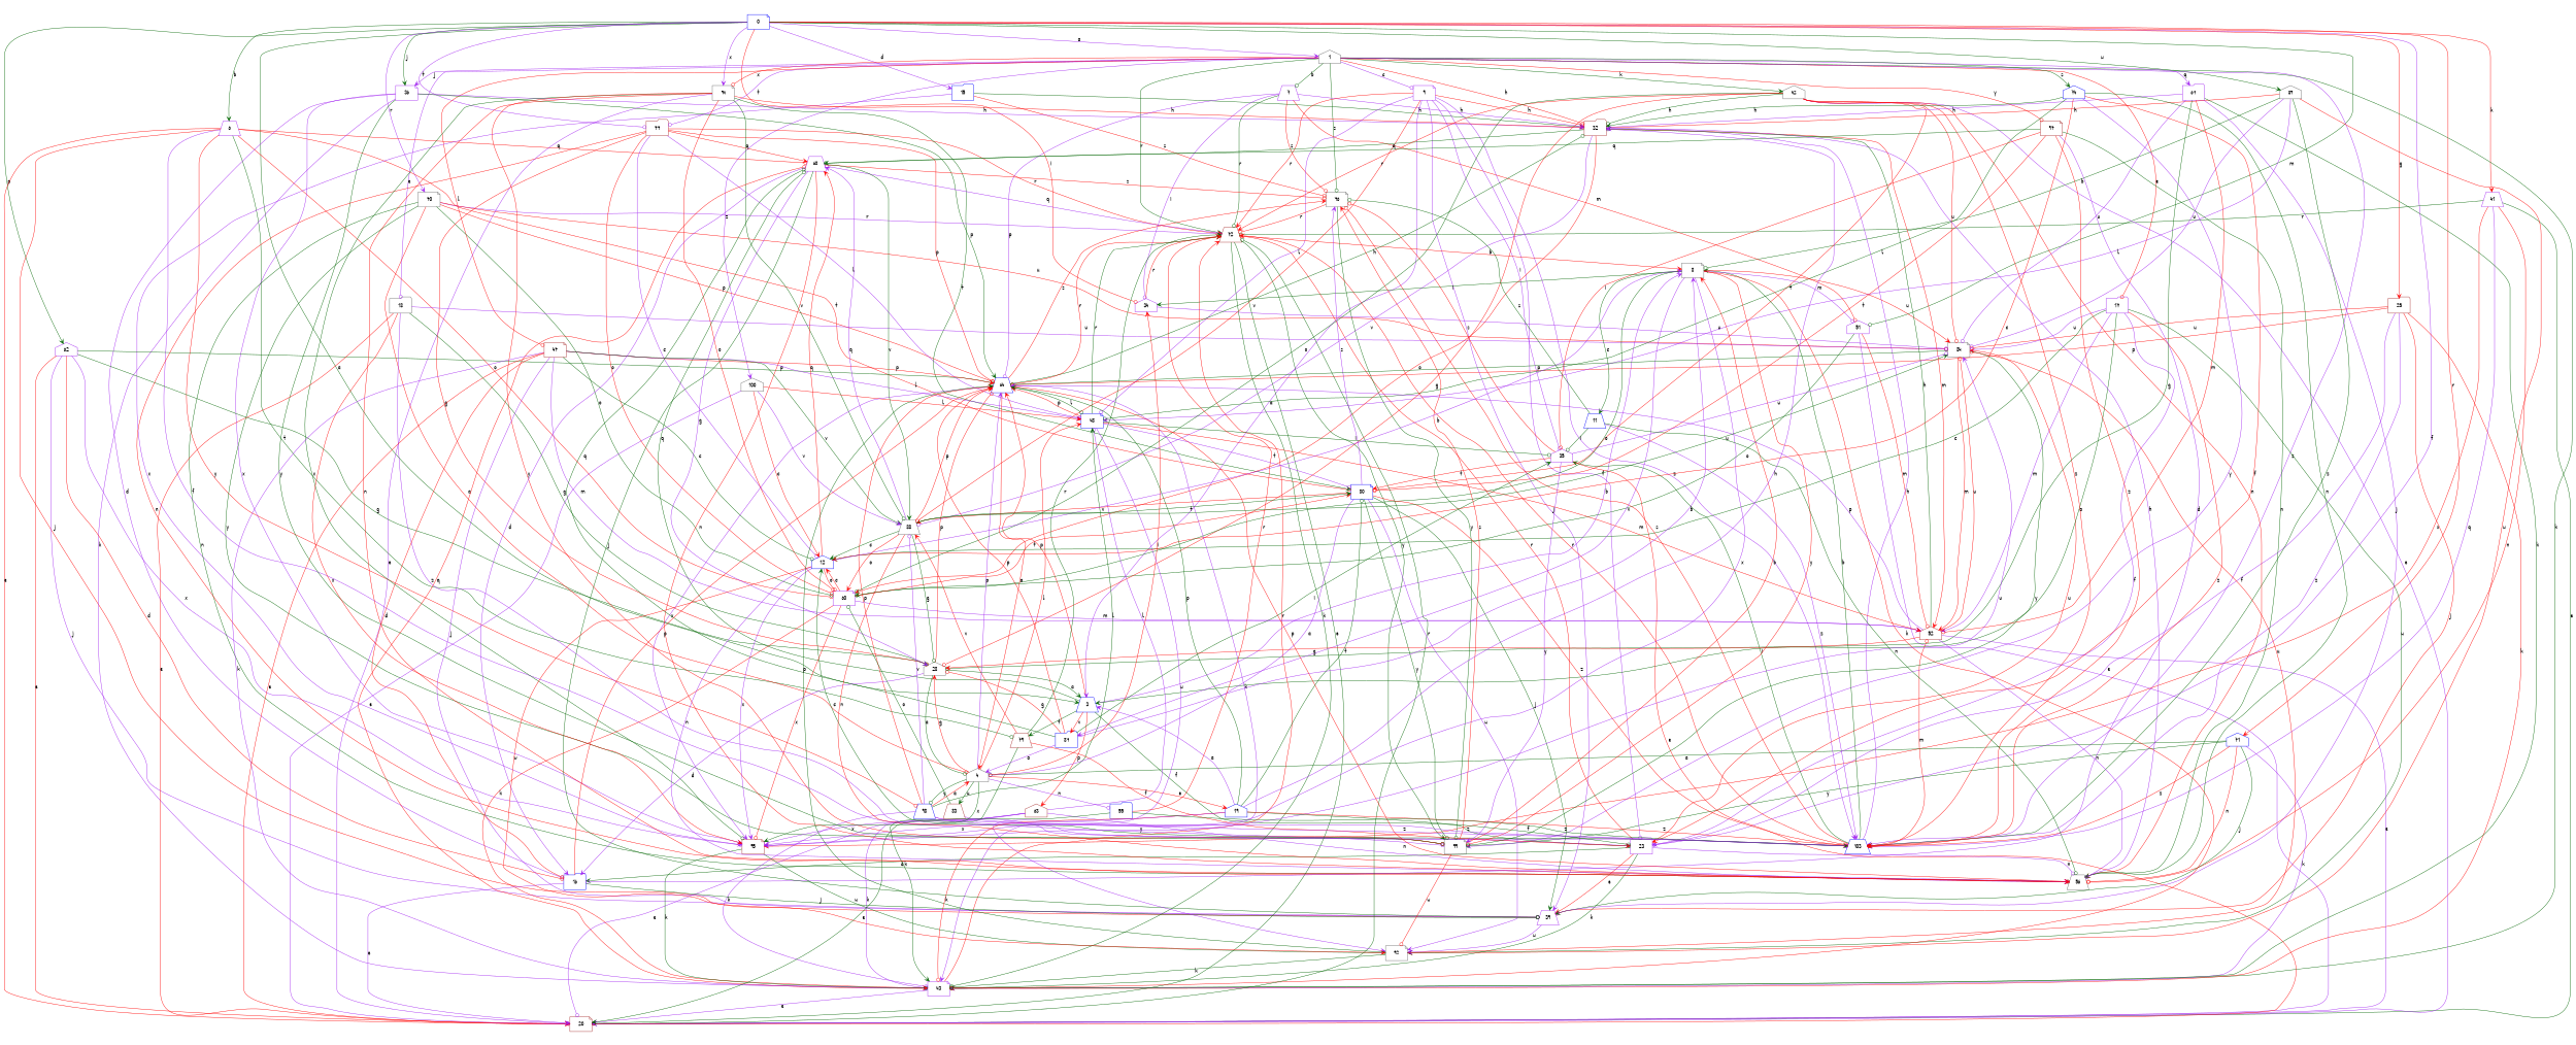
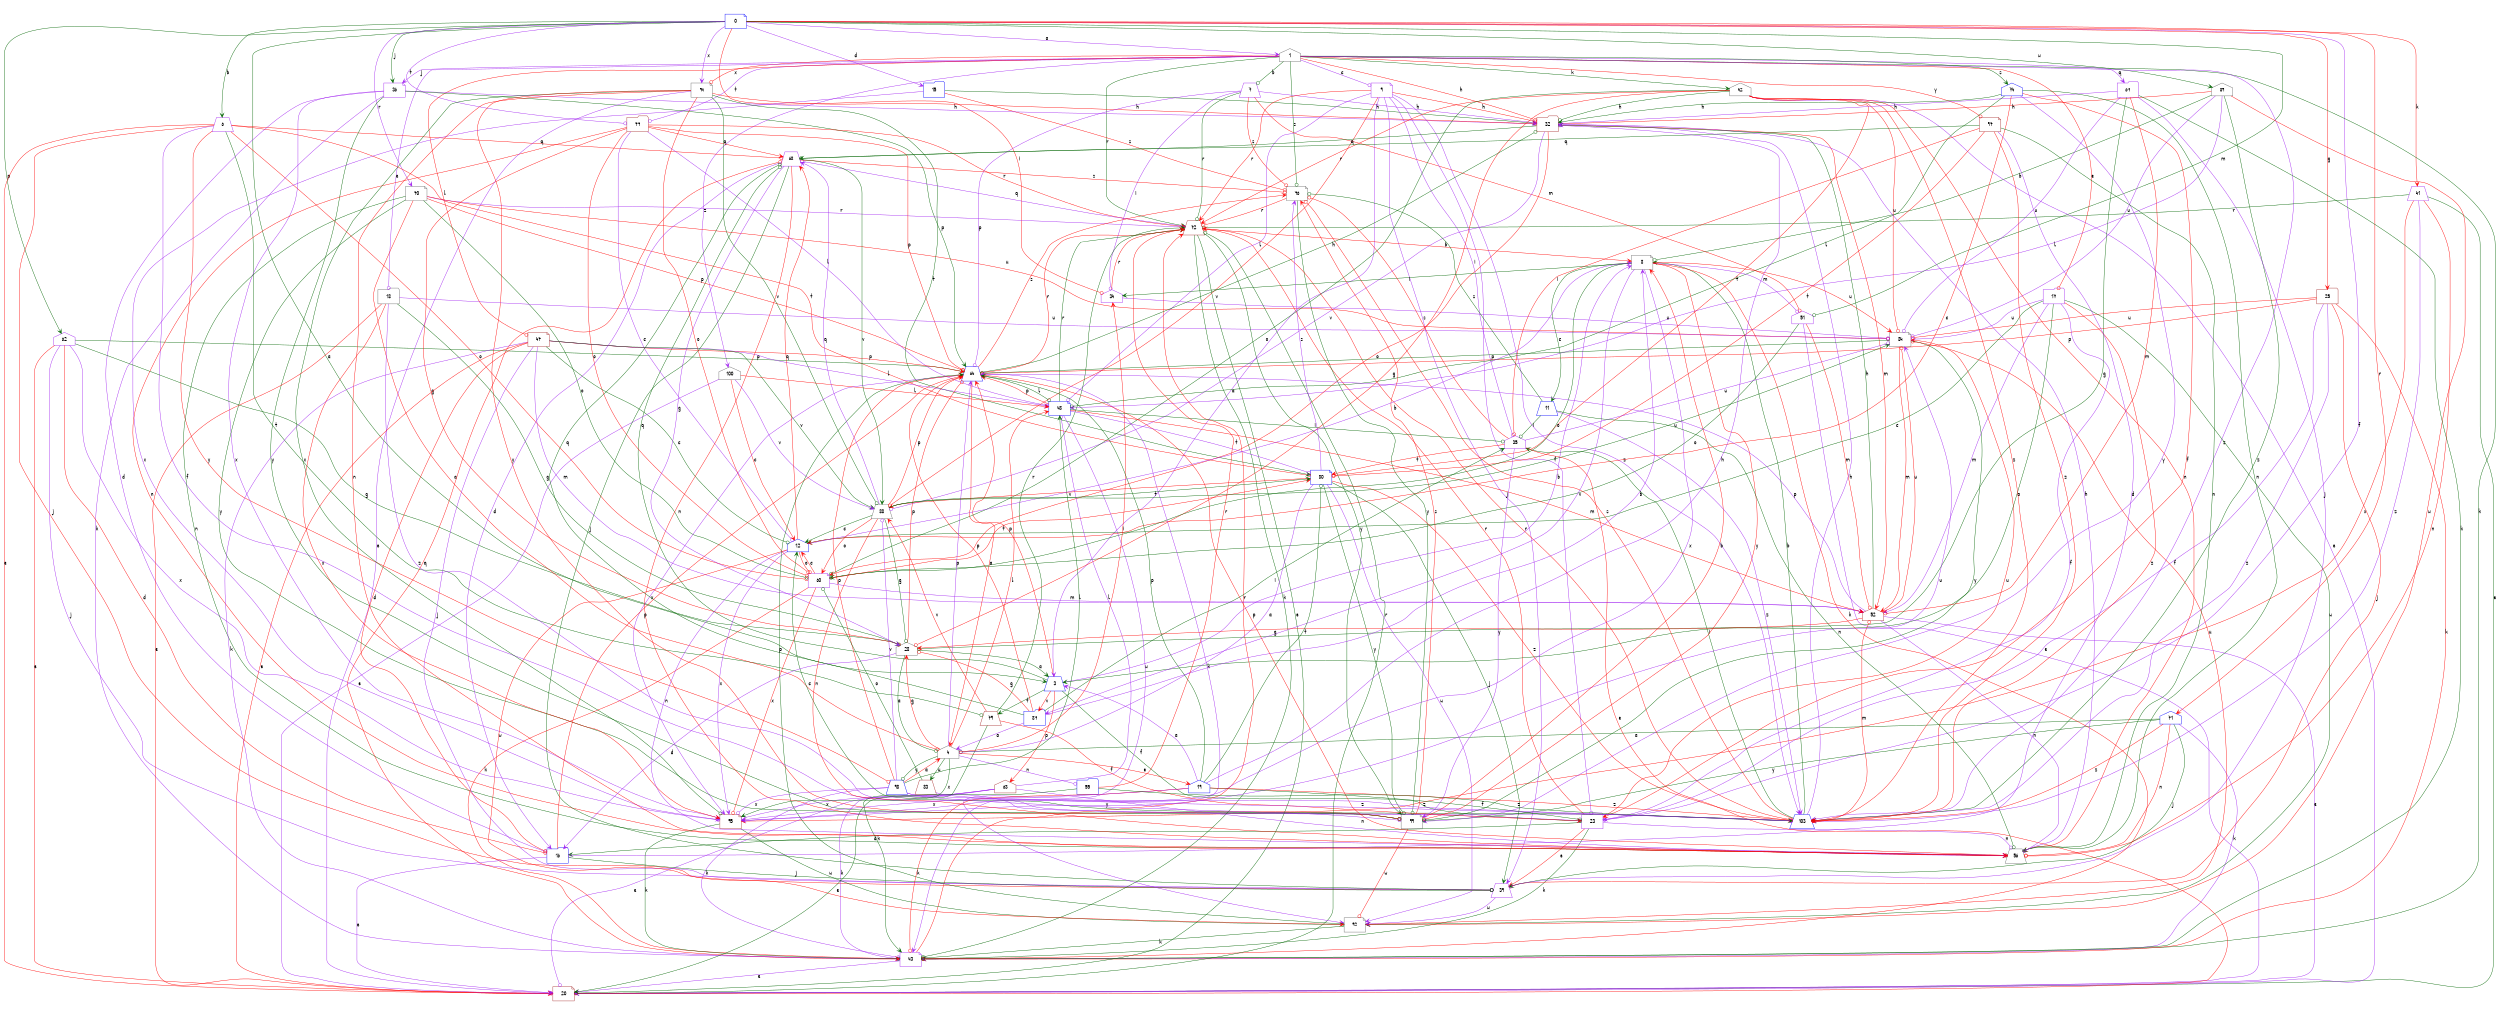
  strict digraph {
    fontname="Patrick Hand"
    node [color=blue fontname="Patrick Hand" shape=note]
    edge [arrowhead=vee color=red fontname="Patrick Hand"]
    0
    1 [color=gray40 shape=house]
    3 [shape=trapezium]
    6 [color=purple shape=trapezium]
    15 [shape=folder]
    23 [color=purple shape=folder]
    25 [color=brown shape=folder]
    34 [color=purple shape=house]
    36 [color=purple]
    41 [color=purple shape=trapezium]
    51 [color=purple shape=house]
    62 [color=purple shape=house]
    70 [color=gray40]
    71 [shape=house]
    77 [color=brown shape=folder]
    89 [color=gray40 shape=house]
    94 [color=gray40]
    7 [color=purple shape=trapezium]
    9 [color=purple]
    17 [color=purple shape=folder]
    18 [color=gray40 shape=folder]
    32 [color=brown shape=folder]
    42 [color=gray40 shape=house]
    43 [color=purple]
    47 [color=brown]
    67 [color=purple shape=folder]
    72 [color=brown shape=trapezium]
    74 [shape=house]
    76 [color=gray40]
    97 [color=brown]
    100 [color=gray40 shape=house]
    103 [shape=trapezium]
    8 [color=gray40]
    63 [color=brown shape=house]
    64 [shape=trapezium]
    68 [color=purple shape=trapezium]
    79 [color=brown shape=trapezium]
    87 [shape=folder]
    98 [shape=trapezium]
    20 [color=brown]
    39 [color=purple shape=trapezium]
    60 [color=purple]
    80
    95 [color=brown]
    84 [color=gray40]
    56 [color=gray40 shape=trapezium]
    16 [shape=folder]
    99 [color=gray40]
    52 [color=brown shape=house]
    28 [color=gray40 shape=house]
    4 [color=gray40 shape=house]
    48
    12 [shape=house]
    92 [color=gray40]
    88 [color=gray40 shape=trapezium]
    35 [color=purple shape=house]
    11 [shape=trapezium]
    19 [shape=house]
    55 [shape=folder]
    83 [color=brown shape=trapezium]
    0 -> 1 [color=purple label=a]
    0 -> 3 [color=darkgreen label=a]
    0 -> 6 [color=darkgreen label=b]
    0 -> 15 [color=purple label=d]
    0 -> 23 [arrowhead=odot color=purple label=f]
    0 -> 25 [label=g]
    0 -> 34 [arrowhead=odot label=i]
    0 -> 36 [color=darkgreen label=j]
    0 -> 41 [label=k]
    0 -> 51 [arrowhead=odot color=darkgreen label=m]
    0 -> 62 [color=darkgreen label=p]
    0 -> 70 [color=purple label=r]
    0 -> 71 [label=r]
    0 -> 77 [arrowhead=odot color=purple label=t]
    0 -> 89 [color=darkgreen label=w]
    0 -> 94 [color=purple label=x]
    1 -> 36 [color=purple label=j]
    1 -> 77 [arrowhead=odot color=purple label=t]
    1 -> 94 [arrowhead=odot label=x]
    1 -> 7 [arrowhead=odot color=darkgreen label=b]
    1 -> 9 [arrowhead=odot color=purple label=c]
    1 -> 17 [arrowhead=odot label=e]
    1 -> 18 [arrowhead=odot color=purple label=e]
    1 -> 32 [arrowhead=odot label=h]
    1 -> 42 [color=darkgreen label=k]
    1 -> 43 [arrowhead=odot color=darkgreen label=k]
    1 -> 47 [arrowhead=odot label=l]
    1 -> 67 [color=purple label=q]
    1 -> 72 [color=darkgreen label=r]
    1 -> 74 [color=darkgreen label=s]
    1 -> 76 [arrowhead=odot color=darkgreen label=s]
    1 -> 97 [arrowhead=odot label=y]
    1 -> 100 [color=purple label=z]
    1 -> 103 [color=purple label=z]
    3 -> 23 [arrowhead=odot color=darkgreen label=f]
    3 -> 8 [color=purple label=b]
    3 -> 63 [label=p]
    3 -> 64 [label=p]
    3 -> 68 [arrowhead=odot color=darkgreen label=q]
    3 -> 79 [color=darkgreen label=t]
    3 -> 87 [label=v]
    6 -> 23 [color=purple label=f]
    6 -> 68 [arrowhead=odot label=q]
    6 -> 79 [arrowhead=odot color=darkgreen label=t]
    6 -> 98 [arrowhead=odot label=y]
    6 -> 20 [label=e]
    6 -> 39 [arrowhead=odot label=j]
    6 -> 60 [arrowhead=odot label=o]
    6 -> 80 [arrowhead=odot label=t]
    15 -> 32 [color=darkgreen label=h]
    15 -> 76 [arrowhead=odot label=s]
    15 -> 95 [color=purple label=x]
    23 -> 43 [color=darkgreen label=k]
    23 -> 72 [arrowhead=odot label=r]
    23 -> 39 [label=e]
    23 -> 84 [label=u]
    23 -> 56 [arrowhead=odot color=purple label=n]
    23 -> 16 [color=darkgreen label=d]
    25 -> 23 [color=purple label=f]
    25 -> 43 [label=k]
    25 -> 103 [color=purple label=z]
    25 -> 64 [arrowhead=odot label=p]
    25 -> 39 [arrowhead=odot label=j]
    25 -> 84 [arrowhead=odot label=u]
    34 -> 72 [arrowhead=odot label=r]
    34 -> 84 [arrowhead=odot color=purple label=u]
    36 -> 32 [color=purple label=h]
    36 -> 43 [arrowhead=odot color=purple label=k]
    36 -> 64 [color=darkgreen label=p]
    36 -> 95 [color=purple label=x]
    36 -> 16 [arrowhead=odot color=purple label=d]
    36 -> 99 [arrowhead=odot color=darkgreen label=y]
    41 -> 72 [arrowhead=odot color=darkgreen label=r]
-   41 -> 103 [color=purple label=q]
+   41 -> 103 [color=purple label=z]
    41 -> 20 [color=darkgreen label=e]
    41 -> 95 [label=x]
    41 -> 56 [arrowhead=odot label=n]
    51 -> 20 [arrowhead=odot color=purple label=e]
    51 -> 60 [arrowhead=odot color=darkgreen label=o]
    51 -> 52 [arrowhead=odot label=m]
    62 -> 64 [arrowhead=odot color=darkgreen label=p]
    62 -> 20 [label=e]
    62 -> 39 [arrowhead=odot color=purple label=j]
    62 -> 95 [arrowhead=odot color=purple label=x]
    62 -> 16 [arrowhead=odot label=d]
    62 -> 28 [arrowhead=odot color=darkgreen label=g]
    70 -> 72 [arrowhead=odot color=purple label=r]
    70 -> 64 [arrowhead=odot label=p]
    70 -> 60 [arrowhead=odot color=darkgreen label=o]
    70 -> 84 [arrowhead=odot label=u]
    70 -> 56 [arrowhead=odot color=darkgreen label=n]
    70 -> 99 [arrowhead=odot color=darkgreen label=y]
    70 -> 4 [arrowhead=odot label=a]
    71 -> 43 [color=purple label=k]
    71 -> 103 [arrowhead=odot label=z]
    71 -> 39 [color=darkgreen label=j]
    71 -> 56 [arrowhead=odot label=n]
    71 -> 99 [arrowhead=odot color=darkgreen label=y]
    71 -> 4 [arrowhead=odot color=darkgreen label=a]
    77 -> 72 [label=r]
    77 -> 64 [arrowhead=odot label=p]
    77 -> 68 [label=q]
    77 -> 60 [arrowhead=odot label=o]
    77 -> 56 [arrowhead=odot label=n]
    77 -> 28 [arrowhead=odot label=g]
    77 -> 48 [arrowhead=odot color=purple label=l]
    77 -> 12 [arrowhead=odot color=purple label=c]
    89 -> 32 [arrowhead=odot label=h]
    89 -> 103 [color=darkgreen label=z]
    89 -> 8 [arrowhead=odot color=darkgreen label=b]
    89 -> 84 [arrowhead=odot color=purple label=u]
    89 -> 48 [color=purple label=l]
    89 -> 92 [label=w]
    94 -> 32 [arrowhead=odot label=h]
    94 -> 20 [color=purple label=e]
    94 -> 60 [arrowhead=odot label=o]
    94 -> 80 [color=darkgreen label=t]
    94 -> 95 [arrowhead=odot color=darkgreen label=x]
    94 -> 56 [label=n]
    94 -> 99 [arrowhead=odot label=y]
    94 -> 88 [arrowhead=odot color=darkgreen label=v]
    7 -> 34 [arrowhead=odot color=purple label=i]
    7 -> 51 [arrowhead=odot label=m]
    7 -> 32 [color=purple label=h]
    7 -> 72 [arrowhead=odot color=darkgreen label=r]
    7 -> 76 [arrowhead=odot label=s]
    7 -> 64 [arrowhead=odot color=purple label=p]
    9 -> 3 [color=purple label=a]
    9 -> 23 [arrowhead=odot color=purple label=f]
    9 -> 32 [arrowhead=odot label=h]
    9 -> 72 [label=r]
    9 -> 103 [color=purple label=z]
    9 -> 39 [color=purple label=j]
    9 -> 48 [arrowhead=odot color=purple label=l]
    9 -> 88 [arrowhead=odot label=v]
    9 -> 35 [arrowhead=odot color=purple label=i]
    17 -> 3 [color=darkgreen label=a]
    17 -> 23 [arrowhead=odot color=purple label=f]
    17 -> 103 [arrowhead=odot label=z]
    17 -> 84 [arrowhead=odot color=purple label=u]
    17 -> 52 [color=purple label=m]
    17 -> 12 [color=darkgreen label=c]
    17 -> 92 [color=darkgreen label=w]
    18 -> 103 [arrowhead=odot color=purple label=z]
    18 -> 20 [arrowhead=odot label=e]
    18 -> 95 [label=x]
    18 -> 84 [arrowhead=odot color=purple label=u]
    18 -> 28 [color=darkgreen label=g]
    32 -> 68 [arrowhead=odot color=darkgreen label=q]
    32 -> 60 [label=o]
    32 -> 52 [label=m]
    32 -> 88 [arrowhead=odot color=purple label=v]
    42 -> 32 [arrowhead=odot color=darkgreen label=h]
    42 -> 72 [label=r]
    42 -> 103 [label=z]
    42 -> 20 [color=purple label=e]
    42 -> 60 [arrowhead=odot color=darkgreen label=o]
    42 -> 80 [arrowhead=odot label=t]
    42 -> 84 [arrowhead=odot label=u]
    42 -> 56 [label=n]
    42 -> 28 [arrowhead=odot label=g]
    43 -> 72 [label=r]
    43 -> 68 [arrowhead=odot label=q]
    43 -> 20 [color=purple label=e]
    47 -> 43 [color=purple label=k]
    47 -> 64 [label=p]
    47 -> 20 [label=e]
    47 -> 39 [arrowhead=odot color=purple label=j]
    47 -> 16 [arrowhead=odot label=d]
    47 -> 52 [color=purple label=m]
    47 -> 48 [color=purple label=l]
    47 -> 12 [arrowhead=odot color=darkgreen label=c]
    47 -> 88 [color=darkgreen label=v]
    67 -> 32 [arrowhead=odot color=purple label=h]
    67 -> 43 [arrowhead=odot color=darkgreen label=k]
    67 -> 39 [arrowhead=odot color=purple label=j]
    67 -> 84 [arrowhead=odot color=purple label=u]
    67 -> 52 [arrowhead=odot label=m]
    67 -> 28 [arrowhead=odot color=darkgreen label=g]
    72 -> 43 [arrowhead=odot color=darkgreen label=k]
    72 -> 8 [label=b]
    72 -> 68 [arrowhead=odot color=purple label=q]
    72 -> 20 [arrowhead=odot color=darkgreen label=e]
    72 -> 99 [color=darkgreen label=y]
    74 -> 23 [label=f]
    74 -> 32 [color=darkgreen label=h]
    74 -> 56 [color=darkgreen label=n]
    74 -> 99 [color=purple label=y]
    74 -> 48 [arrowhead=odot color=darkgreen label=l]
    74 -> 12 [label=c]
    76 -> 72 [arrowhead=odot label=r]
    76 -> 99 [arrowhead=odot color=darkgreen label=y]
    97 -> 103 [arrowhead=odot label=z]
    97 -> 68 [color=darkgreen label=q]
    97 -> 80 [arrowhead=odot label=t]
    97 -> 56 [arrowhead=odot color=darkgreen label=n]
    97 -> 16 [arrowhead=odot color=purple label=d]
    97 -> 35 [arrowhead=odot label=i]
    100 -> 20 [arrowhead=odot color=purple label=e]
    100 -> 48 [label=l]
    100 -> 12 [label=c]
    100 -> 88 [color=purple label=v]
    103 -> 32 [color=purple label=h]
    103 -> 72 [label=r]
    103 -> 76 [arrowhead=odot label=s]
    103 -> 8 [color=darkgreen label=b]
    103 -> 52 [arrowhead=odot label=m]
    103 -> 12 [color=darkgreen label=c]
    103 -> 35 [color=darkgreen label=i]
    8 -> 34 [color=darkgreen label=i]
    8 -> 51 [arrowhead=odot color=purple label=m]
    8 -> 43 [arrowhead=odot label=k]
    8 -> 87 [color=purple label=v]
    8 -> 60 [color=darkgreen label=o]
    8 -> 95 [color=purple label=x]
    8 -> 84 [label=u]
    8 -> 99 [arrowhead=odot label=y]
    8 -> 11 [color=darkgreen label=c]
    63 -> 43 [arrowhead=odot color=purple label=k]
    63 -> 20 [arrowhead=odot color=purple label=e]
    63 -> 95 [arrowhead=odot color=purple label=x]
    63 -> 56 [color=purple label=n]
    63 -> 48 [arrowhead=odot color=purple label=l]
    64 -> 32 [arrowhead=odot color=darkgreen label=h]
    64 -> 43 [color=purple label=k]
    64 -> 72 [label=r]
    64 -> 76 [label=s]
    64 -> 95 [color=purple label=x]
    64 -> 4 [label=a]
    64 -> 48 [arrowhead=odot color=darkgreen label=l]
    68 -> 76 [arrowhead=odot label=s]
    68 -> 39 [arrowhead=odot color=darkgreen label=j]
    68 -> 56 [label=n]
    68 -> 16 [color=purple label=d]
    68 -> 28 [color=purple label=g]
    68 -> 88 [color=darkgreen label=v]
    79 -> 23 [label=f]
    79 -> 43 [color=darkgreen label=k]
    79 -> 72 [color=darkgreen label=r]
    79 -> 88 [label=v]
    87 -> 8 [color=purple label=b]
    87 -> 64 [arrowhead=odot label=p]
    87 -> 68 [arrowhead=odot color=darkgreen label=q]
    87 -> 28 [arrowhead=odot label=g]
    87 -> 4 [color=purple label=a]
    87 -> 35 [color=darkgreen label=i]
    98 -> 43 [arrowhead=odot color=purple label=k]
    98 -> 103 [arrowhead=odot color=purple label=z]
    98 -> 64 [label=p]
+   98 -> 95 [arrowhead=odot color=purple label=x]
    98 -> 99 [arrowhead=odot color=purple label=y]
    98 -> 4 [label=a]
    98 -> 48 [color=darkgreen label=l]
    98 -> 88 [arrowhead=odot color=purple label=v]
    20 -> 72 [arrowhead=odot color=darkgreen label=r]
    39 -> 92 [color=purple label=w]
    60 -> 43 [label=k]
    60 -> 80 [label=t]
    60 -> 95 [arrowhead=odot label=x]
    60 -> 52 [color=purple label=m]
    60 -> 12 [label=c]
    80 -> 76 [color=purple label=s]
    80 -> 103 [label=z]
    80 -> 39 [color=darkgreen label=j]
    80 -> 99 [arrowhead=odot color=darkgreen label=y]
    80 -> 4 [arrowhead=odot color=purple label=a]
    80 -> 92 [color=purple label=w]
    80 -> 88 [label=v]
    95 -> 43 [arrowhead=odot color=darkgreen label=k]
    95 -> 84 [color=purple label=u]
    95 -> 92 [arrowhead=odot color=darkgreen label=w]
    84 -> 64 [arrowhead=odot color=darkgreen label=p]
    84 -> 99 [arrowhead=odot color=darkgreen label=y]
    84 -> 52 [label=m]
    56 -> 32 [color=purple label=h]
    56 -> 64 [arrowhead=odot label=p]
    16 -> 64 [label=p]
    16 -> 20 [color=purple label=e]
    16 -> 39 [arrowhead=odot color=darkgreen label=j]
    99 -> 76 [label=s]
    99 -> 8 [label=b]
    99 -> 92 [arrowhead=odot label=w]
    52 -> 32 [arrowhead=odot color=darkgreen label=h]
    52 -> 64 [color=purple label=p]
    52 -> 20 [color=purple label=e]
    52 -> 84 [arrowhead=odot label=u]
    52 -> 56 [arrowhead=odot color=purple label=n]
    52 -> 28 [label=g]
    28 -> 3 [color=darkgreen label=a]
    28 -> 64 [arrowhead=odot label=p]
    28 -> 16 [color=purple label=d]
    28 -> 4 [arrowhead=odot color=darkgreen label=a]
    4 -> 34 [label=i]
    4 -> 64 [color=purple label=p]
    4 -> 98 [arrowhead=odot color=darkgreen label=y]
    4 -> 95 [color=darkgreen label=x]
    4 -> 28 [label=g]
    4 -> 48 [label=l]
    4 -> 19 [label=e]
    4 -> 55 [arrowhead=odot color=purple label=n]
    4 -> 83 [color=darkgreen label=u]
    48 -> 72 [color=darkgreen label=r]
    48 -> 64 [label=p]
    48 -> 80 [arrowhead=odot color=purple label=t]
    48 -> 52 [label=m]
    48 -> 92 [color=purple label=w]
    48 -> 35 [arrowhead=odot color=darkgreen label=i]
    12 -> 8 [color=purple label=b]
    12 -> 68 [label=q]
    12 -> 60 [arrowhead=odot label=o]
    12 -> 95 [color=purple label=x]
    12 -> 56 [color=purple label=n]
    12 -> 92 [label=w]
    92 -> 43 [arrowhead=odot color=darkgreen label=k]
    92 -> 64 [color=darkgreen label=p]
    92 -> 84 [arrowhead=odot label=u]
    88 -> 64 [label=p]
    88 -> 68 [color=purple label=q]
    88 -> 60 [label=o]
    88 -> 80 [color=darkgreen label=t]
    88 -> 84 [color=darkgreen label=u]
    88 -> 56 [label=n]
    88 -> 28 [arrowhead=odot color=darkgreen label=g]
    88 -> 12 [color=darkgreen label=c]
    35 -> 76 [arrowhead=odot label=s]
    35 -> 20 [arrowhead=odot label=e]
    35 -> 80 [label=t]
    35 -> 84 [arrowhead=odot color=purple label=u]
    35 -> 99 [color=purple label=y]
    11 -> 76 [arrowhead=odot color=darkgreen label=s]
    11 -> 103 [color=purple label=z]
    11 -> 56 [arrowhead=odot color=darkgreen label=n]
    11 -> 35 [arrowhead=odot color=darkgreen label=i]
    19 -> 3 [color=purple label=a]
    19 -> 23 [arrowhead=odot color=darkgreen label=f]
    19 -> 32 [arrowhead=odot color=purple label=h]
    19 -> 43 [arrowhead=odot label=k]
    19 -> 103 [arrowhead=odot label=z]
    19 -> 64 [color=darkgreen label=p]
    19 -> 80 [arrowhead=odot color=darkgreen label=t]
    19 -> 95 [color=purple label=x]
    55 -> 72 [label=r]
    55 -> 103 [color=darkgreen label=z]
    55 -> 20 [color=darkgreen label=e]
    83 -> 103 [arrowhead=odot color=purple label=z]
    83 -> 60 [arrowhead=odot color=darkgreen label=o]
  }
